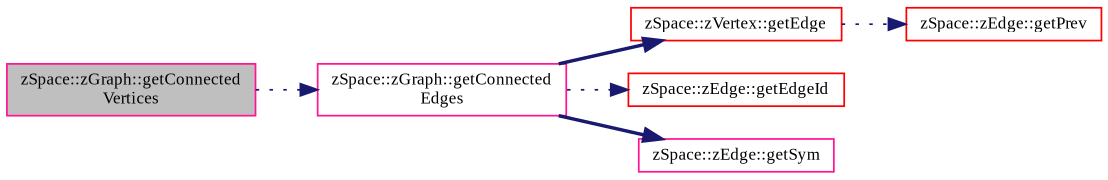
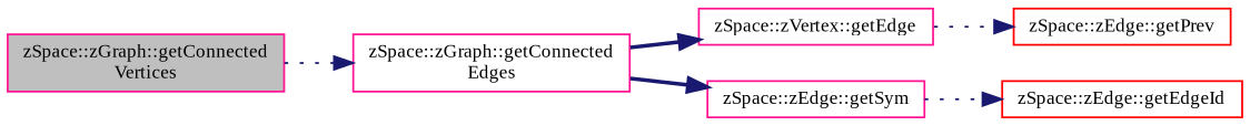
  digraph {
    fontname="Liberation Serif"
    rankdir=LR
    node [color=deeppink fillcolor=white fontname="Liberation Serif" fontsize=10 shape=record style=filled]
    edge [color=midnightblue fontname="Liberation Serif" fontsize=10 labelfontname=Helvetica labelfontsize=10 style=dotted]
    n1 [fillcolor=grey75 fontcolor=black height=0.2 label="zSpace::zGraph::getConnected\lVertices" width=0.4]
    n2 [height=0.2 label="zSpace::zGraph::getConnected\lEdges" width=0.4]
-   n3 [color=red height=0.2 label="zSpace::zVertex::getEdge" width=0.4]
+   n3 [height=0.2 label="zSpace::zVertex::getEdge" width=0.4]
    n4 [color=red height=0.2 label="zSpace::zEdge::getEdgeId" width=0.4]
    n5 [height=0.2 label="zSpace::zEdge::getSym" width=0.4]
    n6 [color=red height=0.2 label="zSpace::zEdge::getPrev" width=0.4]
    n1 -> n2
    n2 -> n3 [style=bold]
-   n2 -> n4
+   n5 -> n4
    n2 -> n5 [style=bold]
    n3 -> n6
  }
